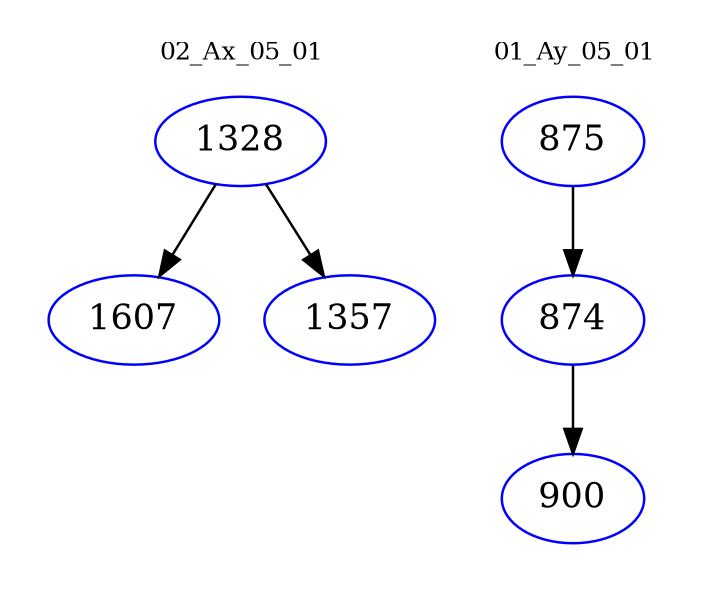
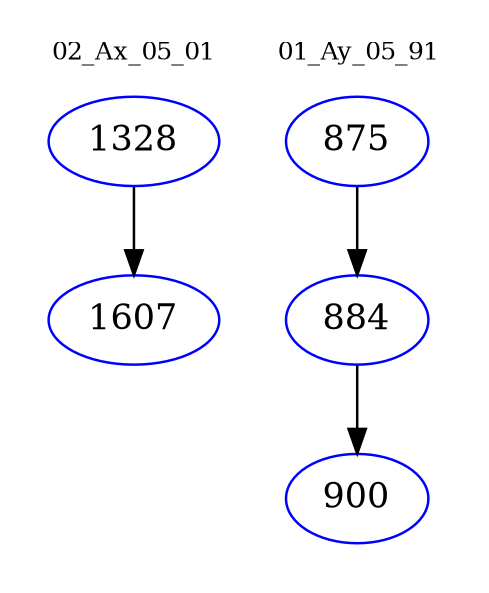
  digraph {
    node [color=blue]
    edge [color=black]
    n1 [label=1328]
    n2 [label=1607]
-   n3 [label=1357]
-   n4 [label=874]
+   n4 [label=884]
    n5 [label=875]
    n6 [label=900]
    subgraph cluster_1 {
      color=white
      fontsize=10
      label="02_Ax_05_01"
      n1
      n2
-     n3
    }
    subgraph cluster_2 {
      color=white
      fontsize=10
-     label="01_Ay_05_01"
+     label="01_Ay_05_91"
      n4
      n5
      n6
    }
    n1 -> n2
-   n1 -> n3
    n4 -> n6
    n5 -> n4
  }
